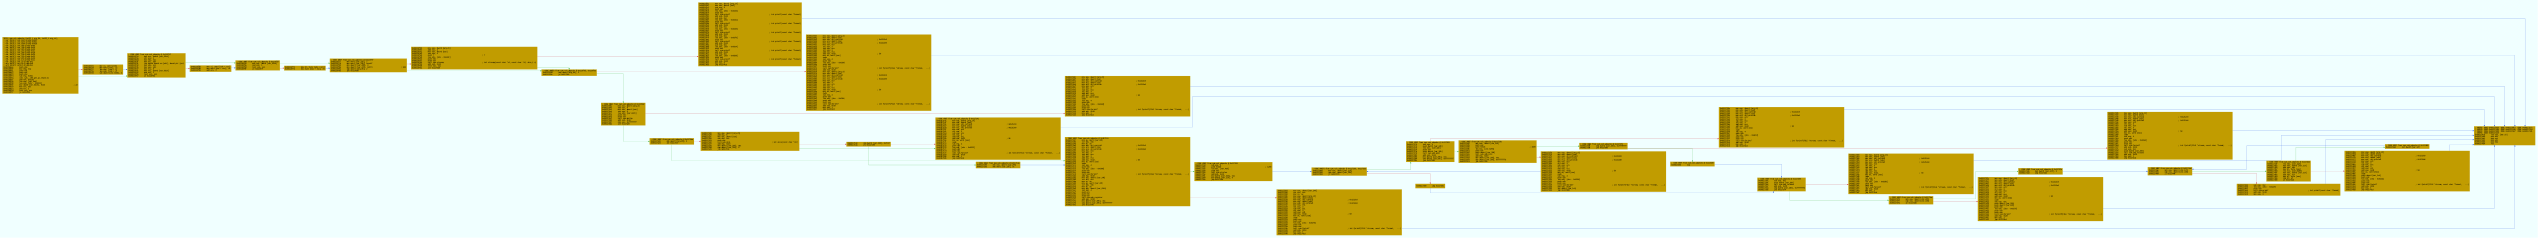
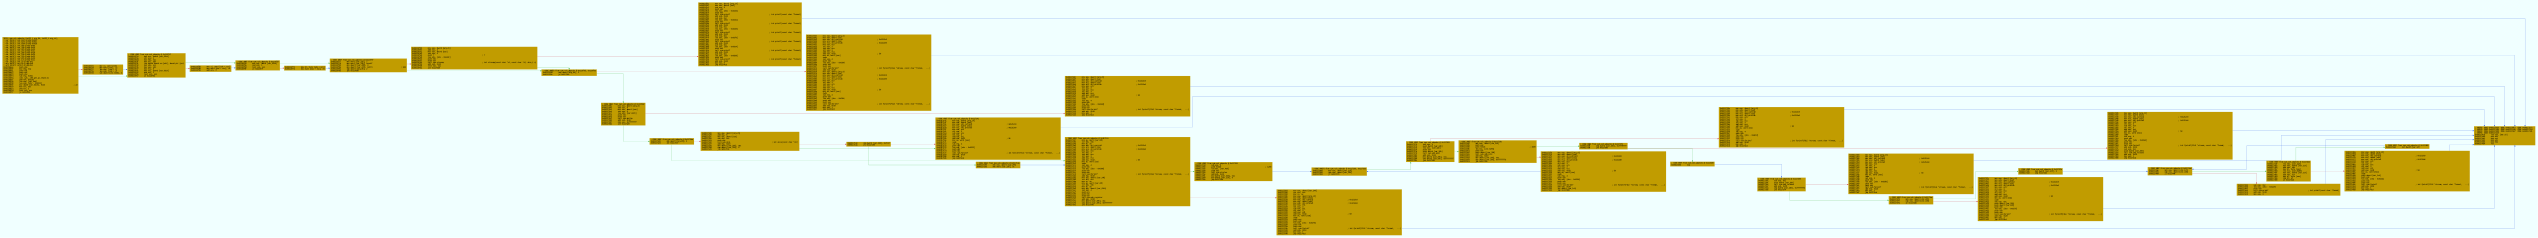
  digraph {
    bgcolor=azure
    fontname="Liberation Mono"
    fontsize=8
    splines=ortho
    rankdir=LR
    node [color="#c19c00" fillcolor="#c19c00" fontname="Liberation Mono" shape=box style=filled]
    edge [arrowhead=normal color="#0037da" fontname="Liberation Mono"]
    n1 [label="1511: sym.xsh_udpecho (int32_t arg_8h, int32_t arg_ch);\l; var int32_t var_63ch @ ebp-0x63c\l; var int32_t var_62ch @ ebp-0x62c\l; var int32_t var_626h @ ebp-0x626\l; var int32_t var_4ah @ ebp-0x4a\l; var int32_t var_34h @ ebp-0x34\l; var int32_t var_30h @ ebp-0x30\l; var int32_t var_2ch @ ebp-0x2c\l; var int32_t var_28h @ ebp-0x28\l; var int32_t var_24h @ ebp-0x24\l; var int32_t var_22h @ ebp-0x22\l; var int32_t var_20h @ ebp-0x20\l; var int32_t var_1ch @ ebp-0x1c\l; var int32_t var_ch @ ebp-0xc\l; arg int32_t arg_8h @ ebp+0x8\l; arg int32_t arg_ch @ ebp+0xc\l0x00116eee      push ebp\l0x00116eef      mov ebp, esp\l0x00116ef1      push edi\l0x00116ef2      push esi\l0x00116ef3      push ebx\l0x00116ef4      sub esp, 0x63c\l0x00116efa      call sym.__x86.get_pc_thunk.bx\l0x00116eff      add ebx, 0xa101\l0x00116f05      lea eax, [var_4ah]\l0x00116f08      lea edx, [ebx - 0x6211]\l0x00116f0e      mov dword [var_63ch], 0x16                             ; 22\l0x00116f18      mov ecx, eax\l0x00116f1a      and ecx, 2\l0x00116f1d      test ecx, ecx\l0x00116f1f      je 0x116f34\l"]
    n2 [label="0x00116f21      mov cx, word [edx]\l0x00116f24      mov word [eax], cx\l0x00116f27      lea eax, [eax + 2]\l0x00116f2a      lea edx, [edx + 2]\l0x00116f2d      sub dword [var_63ch], 2\l"]
    n3 [label="; CODE XREF from sym.xsh_udpecho @ 0x116f1f\l0x00116f34      mov ecx, dword [var_63ch]\l0x00116f3a      shr ecx, 2\l0x00116f3d      mov edi, eax\l0x00116f3f      mov esi, edx\l0x00116f41      rep movsd dword es:[edi], dword ptr [esi]\l0x00116f43      mov edx, esi\l0x00116f45      mov eax, edi\l0x00116f47      mov ecx, 0\l0x00116f4c      mov esi, dword [var_63ch]\l0x00116f52      and esi, 2\l0x00116f55      test esi, esi\l0x00116f57      je 0x116f64\l"]
    n4 [label="0x00116f59      mov si, word [edx + ecx]\l0x00116f5d      mov word [eax + ecx], si\l0x00116f61      add ecx, 2\l"]
    n5 [label="; CODE XREF from sym.xsh_udpecho @ 0x116f57\l0x00116f64      mov esi, dword [var_63ch]\l0x00116f6a      and esi, 1\l0x00116f6d      test esi, esi\l0x00116f6f      je 0x116f77\l"]
    n6 [label="0x00116f71      mov dl, byte [edx + ecx]\l0x00116f74      mov byte [eax + ecx], dl\l"]
    n7 [label="; CODE XREF from sym.xsh_udpecho @ 0x116f6f\l0x00116f77      mov word [var_22h], 7\l0x00116f7d      mov word [var_24h], 0xce07\l0x00116f83      mov dword [var_28h], 3\l0x00116f8a      mov dword [var_2ch], 0x1f4                             ; 500\l0x00116f91      cmp dword [arg_8h], 2\l0x00116f95      jne 0x117038\l"]
    n8 [label="0x00116f9b      mov eax, dword [arg_ch]\l0x00116f9e      add eax, 4\l0x00116fa1      mov eax, dword [eax]\l0x00116fa3      sub esp, 4\l0x00116fa6      push 7                                                 ; 7\l0x00116fa8      lea edx, [ebx - 0x644c]\l0x00116fae      push edx\l0x00116faf      push eax\l0x00116fb0      call sym.strncmp                                       ; int strncmp(const char *s1, const char *s2, size_t n)\l0x00116fb5      add esp, 0x10\l0x00116fb8      test eax, eax\l0x00116fba      jne 0x117038\l"]
    n9 [label="; CODE XREFS from sym.xsh_udpecho @ 0x116f95, 0x116fba\l0x00117038      cmp dword [arg_8h], 2\l0x0011703c      je 0x1170bc\l"]
    n10 [label="0x00116fbc      mov eax, dword [arg_ch]\l0x00116fbf      mov eax, dword [eax]\l0x00116fc1      sub esp, 8\l0x00116fc4      push eax\l0x00116fc5      lea eax, [ebx - 0x6445]\l0x00116fcb      push eax\l0x00116fcc      call sym.printf                                        ; int printf(const char *format)\l0x00116fd1      add esp, 0x10\l0x00116fd4      sub esp, 0xc\l0x00116fd7      lea eax, [ebx - 0x6431]\l0x00116fdd      push eax\l0x00116fde      call sym.printf                                        ; int printf(const char *format)\l0x00116fe3      add esp, 0x10\l0x00116fe6      sub esp, 0xc\l0x00116fe9      lea eax, [ebx - 0x6420]\l0x00116fef      push eax\l0x00116ff0      call sym.printf                                        ; int printf(const char *format)\l0x00116ff5      add esp, 0x10\l0x00116ff8      sub esp, 0xc\l0x00116ffb      lea eax, [ebx - 0x63f0]\l0x00117001      push eax\l0x00117002      call sym.printf                                        ; int printf(const char *format)\l0x00117007      add esp, 0x10\l0x0011700a      sub esp, 0xc\l0x0011700d      lea eax, [ebx - 0x63e4]\l0x00117013      push eax\l0x00117014      call sym.printf                                        ; int printf(const char *format)\l0x00117019      add esp, 0x10\l0x0011701c      sub esp, 0xc\l0x0011701f      lea eax, [ebx - 0x63b8]\l0x00117025      push eax\l0x00117026      call sym.printf                                        ; int printf(const char *format)\l0x0011702b      add esp, 0x10\l0x0011702e      mov eax, 0\l0x00117033      jmp 0x1174cd\l"]
    n11 [label="; XREFS: CODE 0x00117033  CODE 0x001170b7  CODE 0x0011711b  \l; XREFS: CODE 0x0011718b  CODE 0x00117248  CODE 0x001172cd  \l; XREFS: CODE 0x00117388  CODE 0x001173ef  CODE 0x00117441  \l; XREFS: CODE 0x001174a9  \l0x001174cd      lea esp, [var_ch]\l0x001174d0      pop ebx\l0x001174d1      pop esi\l0x001174d2      pop edi\l0x001174d3      pop ebp\l0x001174d4      ret\l"]
    n12 [label="0x0011703e      mov eax, dword [arg_ch]\l0x00117041      mov edx, dword [eax]\l0x00117043      mov eax, obj.currpid                                   ; 0x1212c0\l0x00117049      mov ecx, dword [eax]\l0x0011704b      mov esi, obj.proctab                                   ; 0x1212e0\l0x00117051      mov eax, ecx\l0x00117053      shl eax, 3\l0x00117056      sub eax, ecx\l0x00117058      shl eax, 3\l0x0011705b      add eax, esi\l0x0011705d      add eax, 0x32                                          ; 50\l0x00117060      mov ax, word [eax]\l0x00117063      cwde\l0x00117064      sub esp, 4\l0x00117067      push edx\l0x00117068      lea edx, [ebx - 0x6390]\l0x0011706e      push edx\l0x0011706f      push eax\l0x00117070      call sym.fprintf                                       ; int fprintf(FILE *stream, const char *format,   ...)\l0x00117075      add esp, 0x10\l0x00117078      mov eax, dword [arg_ch]\l0x0011707b      mov edx, dword [eax]\l0x0011707d      mov eax, obj.currpid                                   ; 0x1212c0\l0x00117083      mov ecx, dword [eax]\l0x00117085      mov esi, obj.proctab                                   ; 0x1212e0\l0x0011708b      mov eax, ecx\l0x0011708d      shl eax, 3\l0x00117090      sub eax, ecx\l0x00117092      shl eax, 3\l0x00117095      add eax, esi\l0x00117097      add eax, 0x32                                          ; 50\l0x0011709a      mov ax, word [eax]\l0x0011709d      cwde\l0x0011709e      sub esp, 4\l0x001170a1      push edx\l0x001170a2      lea edx, [ebx - 0x636c]\l0x001170a8      push edx\l0x001170a9      push eax\l0x001170aa      call sym.fprintf                                       ; int fprintf(FILE *stream, const char *format,   ...)\l0x001170af      add esp, 0x10\l0x001170b2      mov eax, 1\l0x001170b7      jmp 0x1174cd\l"]
    n13 [label="; CODE XREF from sym.xsh_udpecho @ 0x11703c\l0x001170bc      mov eax, dword [arg_ch]\l0x001170bf      add eax, 4\l0x001170c2      mov eax, dword [eax]\l0x001170c4      sub esp, 8\l0x001170c7      lea edx, [var_62ch]\l0x001170cd      push edx\l0x001170ce      push eax\l0x001170cf      call sym.dot2ip\l0x001170d4      add esp, 0x10\l0x001170d7      cmp eax, 0xffffffff\l0x001170da      jne 0x117120\l"]
    n14 [label="0x001170dc      mov eax, dword [arg_ch]\l0x001170df      mov edx, dword [eax]\l0x001170e1      mov eax, obj.currpid                                   ; 0x1212c0\l0x001170e7      mov ecx, dword [eax]\l0x001170e9      mov esi, obj.proctab                                   ; 0x1212e0\l0x001170ef      mov eax, ecx\l0x001170f1      shl eax, 3\l0x001170f4      sub eax, ecx\l0x001170f6      shl eax, 3\l0x001170f9      add eax, esi\l0x001170fb      add eax, 0x32                                          ; 50\l0x001170fe      mov ax, word [eax]\l0x00117101      cwde\l0x00117102      sub esp, 4\l0x00117105      push edx\l0x00117106      lea edx, [ebx - 0x6344]\l0x0011710c      push edx\l0x0011710d      push eax\l0x0011710e      call sym.fprintf                                       ; int fprintf(FILE *stream, const char *format,   ...)\l0x00117113      add esp, 0x10\l0x00117116      mov eax, 1\l0x0011711b      jmp 0x1174cd\l"]
    n15 [label="; CODE XREF from sym.xsh_udpecho @ 0x1170da\l0x00117120      cmp dword [arg_8h], 3\l0x00117124      jne 0x117197\l"]
    n16 [label="0x00117126      mov eax, dword [arg_ch]\l0x00117129      add eax, 8\l0x0011712c      mov eax, dword [eax]\l0x0011712e      sub esp, 0xc\l0x00117131      push eax\l0x00117132      call sym.atoi                                          ; int atoi(const char *str)\l0x00117137      add esp, 0x10\l0x0011713a      mov dword [var_20h], eax\l0x0011713d      cmp dword [var_20h], 0\l0x00117141      jle 0x11714c\l"]
    n17 [label="; CODE XREF from sym.xsh_udpecho @ 0x117124\l0x00117197      mov ax, word [var_22h]\l0x0011719b      xor edx, edx\l0x0011719d      mov dx, ax\l0x001171a0      mov eax, obj.currpid                                   ; 0x1212c0\l0x001171a6      mov ecx, dword [eax]\l0x001171a8      mov esi, obj.proctab                                   ; 0x1212e0\l0x001171ae      mov eax, ecx\l0x001171b0      shl eax, 3\l0x001171b3      sub eax, ecx\l0x001171b5      shl eax, 3\l0x001171b8      add eax, esi\l0x001171ba      add eax, 0x32                                          ; 50\l0x001171bd      mov ax, word [eax]\l0x001171c0      cwde\l0x001171c1      sub esp, 4\l0x001171c4      push edx\l0x001171c5      lea edx, [ebx - 0x6306]\l0x001171cb      push edx\l0x001171cc      push eax\l0x001171cd      call sym.fprintf                                       ; int fprintf(FILE *stream, const char *format,   ...)\l0x001171d2      add esp, 0x10\l0x001171d5      mov eax, dword [var_24h]\l0x001171d8      xor ecx, ecx\l0x001171da      mov cx, ax\l0x001171dd      mov ax, word [var_22h]\l0x001171e1      xor edx, edx\l0x001171e3      mov dx, ax\l0x001171e6      mov eax, dword [var_62ch]\l0x001171ec      sub esp, 4\l0x001171ef      push ecx\l0x001171f0      push edx\l0x001171f1      push eax\l0x001171f2      call sym.udp_register\l0x001171f7      add esp, 0x10\l0x001171fa      mov dword [var_30h], eax\l0x001171fd      cmp dword [var_30h], 0xffffffff\l0x00117201      jne 0x11724d\l"]
    n18 [label="0x00117143      cmp dword [var_20h], 0xfc17\l0x0011714a      jle 0x117190\l"]
    n19 [label="; CODE XREF from sym.xsh_udpecho @ 0x117141\l0x0011714c      mov eax, dword [arg_ch]\l0x0011714f      mov edx, dword [eax]\l0x00117151      mov eax, obj.currpid                                   ; 0x1212c0\l0x00117157      mov ecx, dword [eax]\l0x00117159      mov esi, obj.proctab                                   ; 0x1212e0\l0x0011715f      mov eax, ecx\l0x00117161      shl eax, 3\l0x00117164      sub eax, ecx\l0x00117166      shl eax, 3\l0x00117169      add eax, esi\l0x0011716b      add eax, 0x32                                          ; 50\l0x0011716e      mov ax, word [eax]\l0x00117171      cwde\l0x00117172      sub esp, 4\l0x00117175      push edx\l0x00117176      lea edx, [ebx - 0x6322]\l0x0011717c      push edx\l0x0011717d      push eax\l0x0011717e      call sym.fprintf                                       ; int fprintf(FILE *stream, const char *format,   ...)\l0x00117183      add esp, 0x10\l0x00117186      mov eax, 1\l0x0011718b      jmp 0x1174cd\l"]
    n20 [label="; CODE XREF from sym.xsh_udpecho @ 0x11714a\l0x00117190      mov eax, dword [var_20h]\l0x00117193      mov word [var_22h], ax\l"]
    n21 [label="0x00117203      mov eax, dword [var_24h]\l0x00117206      xor ecx, ecx\l0x00117208      mov cx, ax\l0x0011720b      mov eax, dword [arg_ch]\l0x0011720e      mov edx, dword [eax]\l0x00117210      mov eax, obj.currpid                                   ; 0x1212c0\l0x00117216      mov esi, dword [eax]\l0x00117218      mov edi, obj.proctab                                   ; 0x1212e0\l0x0011721e      mov eax, esi\l0x00117220      shl eax, 3\l0x00117223      sub eax, esi\l0x00117225      shl eax, 3\l0x00117228      add eax, edi\l0x0011722a      add eax, 0x32                                          ; 50\l0x0011722d      mov ax, word [eax]\l0x00117230      cwde\l0x00117231      push ecx\l0x00117232      push edx\l0x00117233      lea edx, [ebx - 0x62f0]\l0x00117239      push edx\l0x0011723a      push eax\l0x0011723b      call sym.fprintf                                       ; int fprintf(FILE *stream, const char *format,   ...)\l0x00117240      add esp, 0x10\l0x00117243      mov eax, 1\l0x00117248      jmp 0x1174cd\l"]
    n22 [label="; CODE XREF from sym.xsh_udpecho @ 0x117201\l0x0011724d      sub esp, 8\l0x00117250      push 0x4b0                                             ; 1200\l0x00117255      lea eax, [var_4ah]\l0x00117258      push eax\l0x00117259      call sym.strnlen\l0x0011725e      add esp, 0x10\l0x00117261      mov dword [var_34h], eax\l0x00117264      mov dword [var_1ch], 0\l0x0011726b      jmp 0x11738d\l"]
    n23 [label="; CODE XREFS from sym.xsh_udpecho @ 0x11726b, 0x117333\l0x0011738d      mov eax, dword [var_1ch]\l0x00117390      cmp eax, dword [var_28h]\l0x00117393      jl 0x117270\l"]
    n24 [label="; CODE XREF from sym.xsh_udpecho @ 0x117393\l0x00117270      sub esp, 4\l0x00117273      push dword [var_34h]\l0x00117276      lea eax, [var_4ah]\l0x00117279      push eax\l0x0011727a      push dword [var_30h]\l0x0011727d      call sym.udp_send\l0x00117282      add esp, 0x10\l0x00117285      mov dword [var_20h], eax\l0x00117288      cmp dword [var_20h], 0xffffffff\l0x0011728c      jne 0x1172d2\l"]
    n25 [label="0x0011728e      mov eax, dword [arg_ch]\l0x00117291      mov edx, dword [eax]\l0x00117293      mov eax, obj.currpid                                   ; 0x1212c0\l0x00117299      mov ecx, dword [eax]\l0x0011729b      mov esi, obj.proctab                                   ; 0x1212e0\l0x001172a1      mov eax, ecx\l0x001172a3      shl eax, 3\l0x001172a6      sub eax, ecx\l0x001172a8      shl eax, 3\l0x001172ab      add eax, esi\l0x001172ad      add eax, 0x32                                          ; 50\l0x001172b0      mov ax, word [eax]\l0x001172b3      cwde\l0x001172b4      sub esp, 4\l0x001172b7      push edx\l0x001172b8      lea edx, [ebx - 0x62cd]\l0x001172be      push edx\l0x001172bf      push eax\l0x001172c0      call sym.fprintf                                       ; int fprintf(FILE *stream, const char *format,   ...)\l0x001172c5      add esp, 0x10\l0x001172c8      mov eax, 1\l0x001172cd      jmp 0x1174cd\l"]
    n26 [label="; CODE XREF from sym.xsh_udpecho @ 0x11728c\l0x001172d2      mov eax, dword [var_2ch]\l0x001172d5      push eax\l0x001172d6      push 0x5dc                                             ; 1500\l0x001172db      lea eax, [var_626h]\l0x001172e1      push eax\l0x001172e2      push dword [var_30h]\l0x001172e5      call sym.udp_recv\l0x001172ea      add esp, 0x10\l0x001172ed      mov dword [var_20h], eax\l0x001172f0      cmp dword [var_20h], 0xfffffffd\l0x001172f4      jne 0x117335\l"]
    n27 [label="0x001172f6      mov eax, dword [arg_ch]\l0x001172f9      mov edx, dword [eax]\l0x001172fb      mov eax, obj.currpid                                   ; 0x1212c0\l0x00117301      mov ecx, dword [eax]\l0x00117303      mov esi, obj.proctab                                   ; 0x1212e0\l0x00117309      mov eax, ecx\l0x0011730b      shl eax, 3\l0x0011730e      sub eax, ecx\l0x00117310      shl eax, 3\l0x00117313      add eax, esi\l0x00117315      add eax, 0x32                                          ; 50\l0x00117318      mov ax, word [eax]\l0x0011731b      cwde\l0x0011731c      sub esp, 4\l0x0011731f      push edx\l0x00117320      lea edx, [ebx - 0x62b5]\l0x00117326      push edx\l0x00117327      push eax\l0x00117328      call sym.fprintf                                       ; int fprintf(FILE *stream, const char *format,   ...)\l0x0011732d      add esp, 0x10\l0x00117330      inc dword [var_1ch]\l0x00117333      jmp 0x11738d\l"]
    n28 [label="; CODE XREF from sym.xsh_udpecho @ 0x1172f4\l0x00117335      cmp dword [var_20h], 0xffffffff\l0x00117339      jne 0x11739b\l"]
    n29 [label="0x0011733b      mov eax, dword [arg_ch]\l0x0011733e      mov edx, dword [eax]\l0x00117340      mov eax, obj.currpid                                   ; 0x1212c0\l0x00117346      mov ecx, dword [eax]\l0x00117348      mov esi, obj.proctab                                   ; 0x1212e0\l0x0011734e      mov eax, ecx\l0x00117350      shl eax, 3\l0x00117353      sub eax, ecx\l0x00117355      shl eax, 3\l0x00117358      add eax, esi\l0x0011735a      add eax, 0x32                                          ; 50\l0x0011735d      mov ax, word [eax]\l0x00117360      cwde\l0x00117361      sub esp, 4\l0x00117364      push edx\l0x00117365      lea edx, [ebx - 0x62a5]\l0x0011736b      push edx\l0x0011736c      push eax\l0x0011736d      call sym.fprintf                                       ; int fprintf(FILE *stream, const char *format,   ...)\l0x00117372      add esp, 0x10\l0x00117375      sub esp, 0xc\l0x00117378      push dword [var_30h]\l0x0011737b      call sym.udp_release\l0x00117380      add esp, 0x10\l0x00117383      mov eax, 1\l0x00117388      jmp 0x1174cd\l"]
    n30 [label="; CODE XREF from sym.xsh_udpecho @ 0x117339\l0x0011739b      nop\l"]
-   n31 [label="0x00117399      jmp 0x11739c\l"]
    n32 [label="; CODE XREF from sym.xsh_udpecho @ 0x117399\l0x0011739c      sub esp, 0xc\l0x0011739f      push dword [var_30h]\l0x001173a2      call sym.udp_release\l0x001173a7      add esp, 0x10\l0x001173aa      cmp dword [var_20h], 0xfffffffd\l0x001173ae      jne 0x1173f4\l"]
    n33 [label="0x001173b0      mov eax, dword [arg_ch]\l0x001173b3      mov edx, dword [eax]\l0x001173b5      mov eax, obj.currpid                                   ; 0x1212c0\l0x001173bb      mov ecx, dword [eax]\l0x001173bd      mov esi, obj.proctab                                   ; 0x1212e0\l0x001173c3      mov eax, ecx\l0x001173c5      shl eax, 3\l0x001173c8      sub eax, ecx\l0x001173ca      shl eax, 3\l0x001173cd      add eax, esi\l0x001173cf      add eax, 0x32                                          ; 50\l0x001173d2      mov ax, word [eax]\l0x001173d5      cwde\l0x001173d6      sub esp, 4\l0x001173d9      push edx\l0x001173da      lea edx, [ebx - 0x628b]\l0x001173e0      push edx\l0x001173e1      push eax\l0x001173e2      call sym.fprintf                                       ; int fprintf(FILE *stream, const char *format,   ...)\l0x001173e7      add esp, 0x10\l0x001173ea      mov eax, 1\l0x001173ef      jmp 0x1174cd\l"]
    n34 [label="; CODE XREF from sym.xsh_udpecho @ 0x1173ae\l0x001173f4      mov eax, dword [var_20h]\l0x001173f7      cmp eax, dword [var_34h]\l0x001173fa      je 0x117446\l"]
    n35 [label="0x001173fc      mov eax, dword [arg_ch]\l0x001173ff      mov edx, dword [eax]\l0x00117401      mov eax, obj.currpid                                   ; 0x1212c0\l0x00117407      mov ecx, dword [eax]\l0x00117409      mov esi, obj.proctab                                   ; 0x1212e0\l0x0011740f      mov eax, ecx\l0x00117411      shl eax, 3\l0x00117414      sub eax, ecx\l0x00117416      shl eax, 3\l0x00117419      add eax, esi\l0x0011741b      add eax, 0x32                                          ; 50\l0x0011741e      mov ax, word [eax]\l0x00117421      cwde\l0x00117422      sub esp, 0xc\l0x00117425      push dword [var_20h]\l0x00117428      push dword [var_34h]\l0x0011742b      push edx\l0x0011742c      lea edx, [ebx - 0x6270]\l0x00117432      push edx\l0x00117433      push eax\l0x00117434      call sym.fprintf                                       ; int fprintf(FILE *stream, const char *format,   ...)\l0x00117439      add esp, 0x20\l0x0011743c      mov eax, 1\l0x00117441      jmp 0x1174cd\l"]
    n36 [label="; CODE XREF from sym.xsh_udpecho @ 0x1173fa\l0x00117446      mov dword [var_1ch], 0\l0x0011744d      jmp 0x1174ae\l"]
    n37 [label="; CODE XREF from sym.xsh_udpecho @ 0x11744d\l0x001174ae      mov eax, dword [var_1ch]\l0x001174b1      cmp eax, dword [var_34h]\l0x001174b4      jl 0x11744f\l"]
    n38 [label="; CODE XREF from sym.xsh_udpecho @ 0x1174b4\l0x0011744f      lea edx, [var_4ah]\l0x00117452      mov eax, dword [var_1ch]\l0x00117455      add eax, edx\l0x00117457      mov dl, byte [eax]\l0x00117459      lea ecx, [var_626h]\l0x0011745f      mov eax, dword [var_1ch]\l0x00117462      add eax, ecx\l0x00117464      mov al, byte [eax]\l0x00117466      cmp dl, al\l0x00117468      je 0x1174ab\l"]
    n39 [label="0x0011746a      mov eax, dword [arg_ch]\l0x0011746d      mov edx, dword [eax]\l0x0011746f      mov eax, obj.currpid                                   ; 0x1212c0\l0x00117475      mov ecx, dword [eax]\l0x00117477      mov esi, obj.proctab                                   ; 0x1212e0\l0x0011747d      mov eax, ecx\l0x0011747f      shl eax, 3\l0x00117482      sub eax, ecx\l0x00117484      shl eax, 3\l0x00117487      add eax, esi\l0x00117489      add eax, 0x32                                          ; 50\l0x0011748c      mov ax, word [eax]\l0x0011748f      cwde\l0x00117490      push dword [var_1ch]\l0x00117493      push edx\l0x00117494      lea edx, [ebx - 0x624d]\l0x0011749a      push edx\l0x0011749b      push eax\l0x0011749c      call sym.fprintf                                       ; int fprintf(FILE *stream, const char *format,   ...)\l0x001174a1      add esp, 0x10\l0x001174a4      mov eax, 1\l0x001174a9      jmp 0x1174cd\l"]
    n40 [label="; CODE XREF from sym.xsh_udpecho @ 0x117468\l0x001174ab      inc dword [var_1ch]\l"]
    n41 [label="0x001174b6      sub esp, 0xc\l0x001174b9      lea eax, [ebx - 0x622f]\l0x001174bf      push eax\l0x001174c0      call sym.printf                                        ; int printf(const char *format)\l0x001174c5      add esp, 0x10\l0x001174c8      mov eax, 0\l"]
    n1 -> n2 [color="#c50f1f"]
    n1 -> n3 [color="#13a10e"]
    n2 -> n3
    n3 -> n4 [color="#c50f1f"]
    n3 -> n5 [color="#13a10e"]
    n4 -> n5
    n5 -> n6 [color="#c50f1f"]
    n5 -> n7 [color="#13a10e"]
    n6 -> n7
    n7 -> n8 [color="#c50f1f"]
    n7 -> n9 [color="#13a10e"]
    n8 -> n9 [color="#13a10e"]
    n8 -> n10 [color="#c50f1f"]
    n9 -> n12 [color="#c50f1f"]
    n9 -> n13 [color="#13a10e"]
    n10 -> n11
    n12 -> n11
    n13 -> n14 [color="#c50f1f"]
    n13 -> n15 [color="#13a10e"]
    n14 -> n11
    n15 -> n16 [color="#c50f1f"]
    n15 -> n17 [color="#13a10e"]
    n16 -> n18 [color="#c50f1f"]
    n16 -> n19 [color="#13a10e"]
    n17 -> n21 [color="#c50f1f"]
    n17 -> n22 [color="#13a10e"]
    n18 -> n19 [color="#c50f1f"]
    n18 -> n20 [color="#13a10e"]
    n19 -> n11
    n20 -> n17
    n21 -> n11
    n22 -> n23
    n23 -> n24 [color="#13a10e"]
-   n23 -> n31 [color="#c50f1f"]
    n24 -> n25 [color="#c50f1f"]
    n24 -> n26 [color="#13a10e"]
    n25 -> n11
    n26 -> n27 [color="#c50f1f"]
    n26 -> n28 [color="#13a10e"]
    n27 -> n23
    n28 -> n29 [color="#c50f1f"]
    n28 -> n30 [color="#13a10e"]
    n29 -> n11
    n30 -> n32
-   n31 -> n32
    n32 -> n33 [color="#c50f1f"]
    n32 -> n34 [color="#13a10e"]
    n33 -> n11
    n34 -> n35 [color="#c50f1f"]
    n34 -> n36 [color="#13a10e"]
    n35 -> n11
    n36 -> n37
    n37 -> n38 [color="#13a10e"]
    n37 -> n41 [color="#c50f1f"]
    n38 -> n39 [color="#c50f1f"]
    n38 -> n40 [color="#13a10e"]
    n39 -> n11
    n40 -> n37
    n41 -> n11
  }
